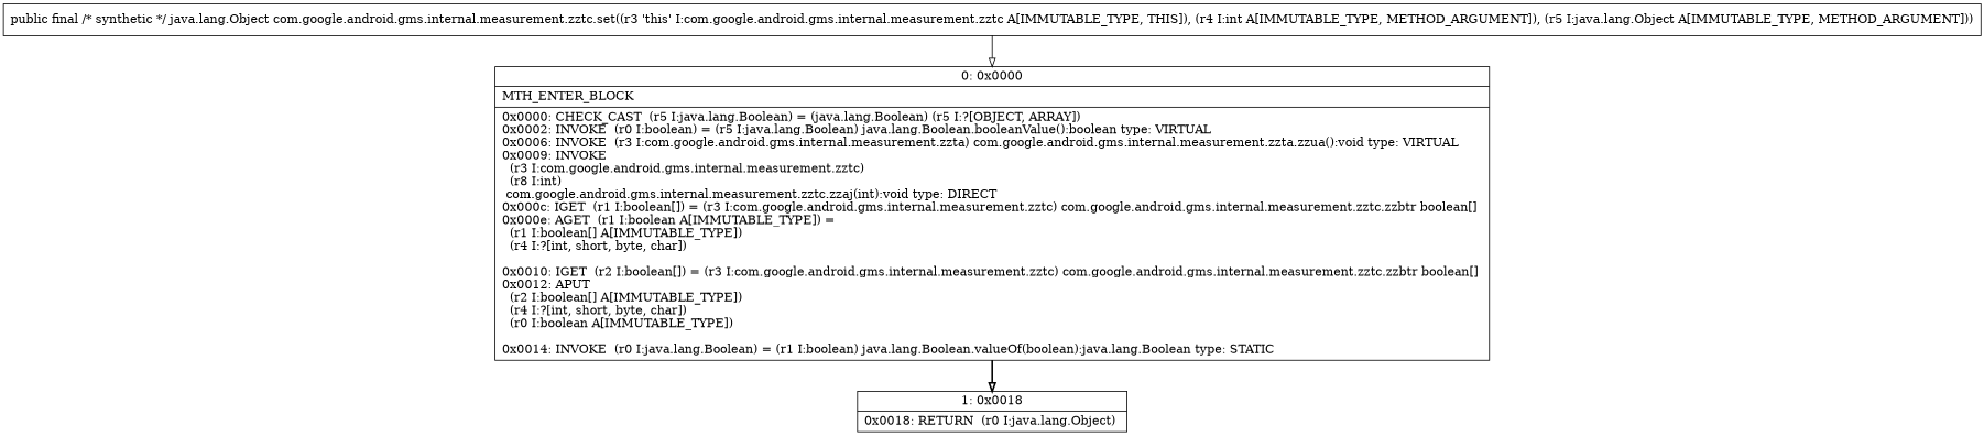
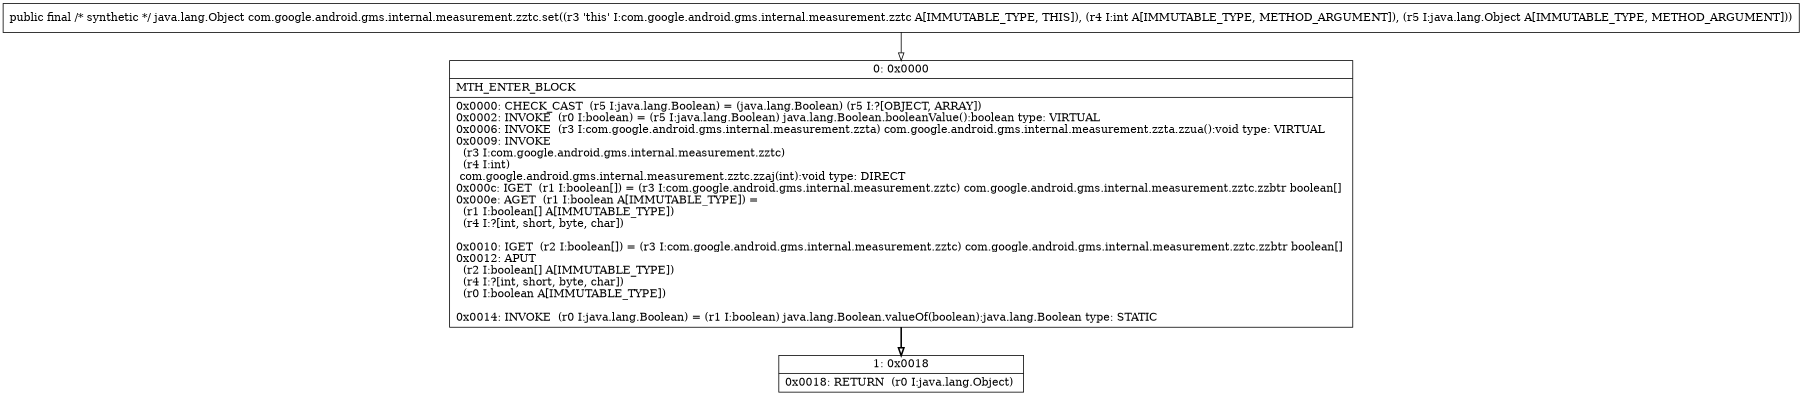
  digraph {
    node [shape=record]
    edge [arrowhead=onormal]
-   n1 [label="{0\:\ 0x0000|MTH_ENTER_BLOCK\l|0x0000: CHECK_CAST  (r5 I:java.lang.Boolean) = (java.lang.Boolean) (r5 I:?[OBJECT, ARRAY]) \l0x0002: INVOKE  (r0 I:boolean) = (r5 I:java.lang.Boolean) java.lang.Boolean.booleanValue():boolean type: VIRTUAL \l0x0006: INVOKE  (r3 I:com.google.android.gms.internal.measurement.zzta) com.google.android.gms.internal.measurement.zzta.zzua():void type: VIRTUAL \l0x0009: INVOKE  \l  (r3 I:com.google.android.gms.internal.measurement.zztc)\l  (r8 I:int)\l com.google.android.gms.internal.measurement.zztc.zzaj(int):void type: DIRECT \l0x000c: IGET  (r1 I:boolean[]) = (r3 I:com.google.android.gms.internal.measurement.zztc) com.google.android.gms.internal.measurement.zztc.zzbtr boolean[] \l0x000e: AGET  (r1 I:boolean A[IMMUTABLE_TYPE]) = \l  (r1 I:boolean[] A[IMMUTABLE_TYPE])\l  (r4 I:?[int, short, byte, char])\l \l0x0010: IGET  (r2 I:boolean[]) = (r3 I:com.google.android.gms.internal.measurement.zztc) com.google.android.gms.internal.measurement.zztc.zzbtr boolean[] \l0x0012: APUT  \l  (r2 I:boolean[] A[IMMUTABLE_TYPE])\l  (r4 I:?[int, short, byte, char])\l  (r0 I:boolean A[IMMUTABLE_TYPE])\l \l0x0014: INVOKE  (r0 I:java.lang.Boolean) = (r1 I:boolean) java.lang.Boolean.valueOf(boolean):java.lang.Boolean type: STATIC \l}"]
+   n1 [label="{0\:\ 0x0000|MTH_ENTER_BLOCK\l|0x0000: CHECK_CAST  (r5 I:java.lang.Boolean) = (java.lang.Boolean) (r5 I:?[OBJECT, ARRAY]) \l0x0002: INVOKE  (r0 I:boolean) = (r5 I:java.lang.Boolean) java.lang.Boolean.booleanValue():boolean type: VIRTUAL \l0x0006: INVOKE  (r3 I:com.google.android.gms.internal.measurement.zzta) com.google.android.gms.internal.measurement.zzta.zzua():void type: VIRTUAL \l0x0009: INVOKE  \l  (r3 I:com.google.android.gms.internal.measurement.zztc)\l  (r4 I:int)\l com.google.android.gms.internal.measurement.zztc.zzaj(int):void type: DIRECT \l0x000c: IGET  (r1 I:boolean[]) = (r3 I:com.google.android.gms.internal.measurement.zztc) com.google.android.gms.internal.measurement.zztc.zzbtr boolean[] \l0x000e: AGET  (r1 I:boolean A[IMMUTABLE_TYPE]) = \l  (r1 I:boolean[] A[IMMUTABLE_TYPE])\l  (r4 I:?[int, short, byte, char])\l \l0x0010: IGET  (r2 I:boolean[]) = (r3 I:com.google.android.gms.internal.measurement.zztc) com.google.android.gms.internal.measurement.zztc.zzbtr boolean[] \l0x0012: APUT  \l  (r2 I:boolean[] A[IMMUTABLE_TYPE])\l  (r4 I:?[int, short, byte, char])\l  (r0 I:boolean A[IMMUTABLE_TYPE])\l \l0x0014: INVOKE  (r0 I:java.lang.Boolean) = (r1 I:boolean) java.lang.Boolean.valueOf(boolean):java.lang.Boolean type: STATIC \l}"]
    n2 [label="{1\:\ 0x0018|0x0018: RETURN  (r0 I:java.lang.Object) \l}"]
    n3 [label="{public final \/* synthetic *\/ java.lang.Object com.google.android.gms.internal.measurement.zztc.set((r3 'this' I:com.google.android.gms.internal.measurement.zztc A[IMMUTABLE_TYPE, THIS]), (r4 I:int A[IMMUTABLE_TYPE, METHOD_ARGUMENT]), (r5 I:java.lang.Object A[IMMUTABLE_TYPE, METHOD_ARGUMENT])) }"]
    n1 -> n2 [style=bold]
    n3 -> n1 [style=solid]
  }
